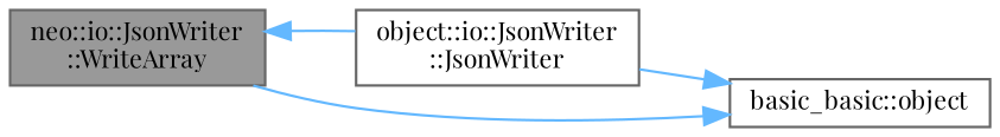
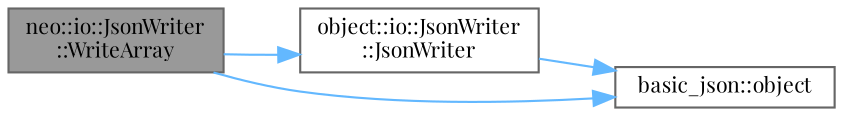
  digraph {
    fontname="Playfair Display"
    rankdir=LR
    node [color=grey40 fillcolor=white fontname="Playfair Display" fontsize=10 shape=box style=filled]
    edge [color=steelblue1 fontname="Playfair Display" fontsize=10 labelfontname=Helvetica labelfontsize=10 style=solid]
    n1 [color=gray40 fillcolor=grey60 fontcolor=black height=0.2 label="neo::io::JsonWriter\l::WriteArray" width=0.4]
    n2 [height=0.2 label="object::io::JsonWriter\l::JsonWriter" width=0.4]
-   n3 [height=0.2 label="basic_basic::object" width=0.4]
-   n2 -> n1
+   n3 [height=0.2 label="basic_json::object" width=0.4]
+   n1 -> n2
    n1 -> n3
    n2 -> n3
  }
